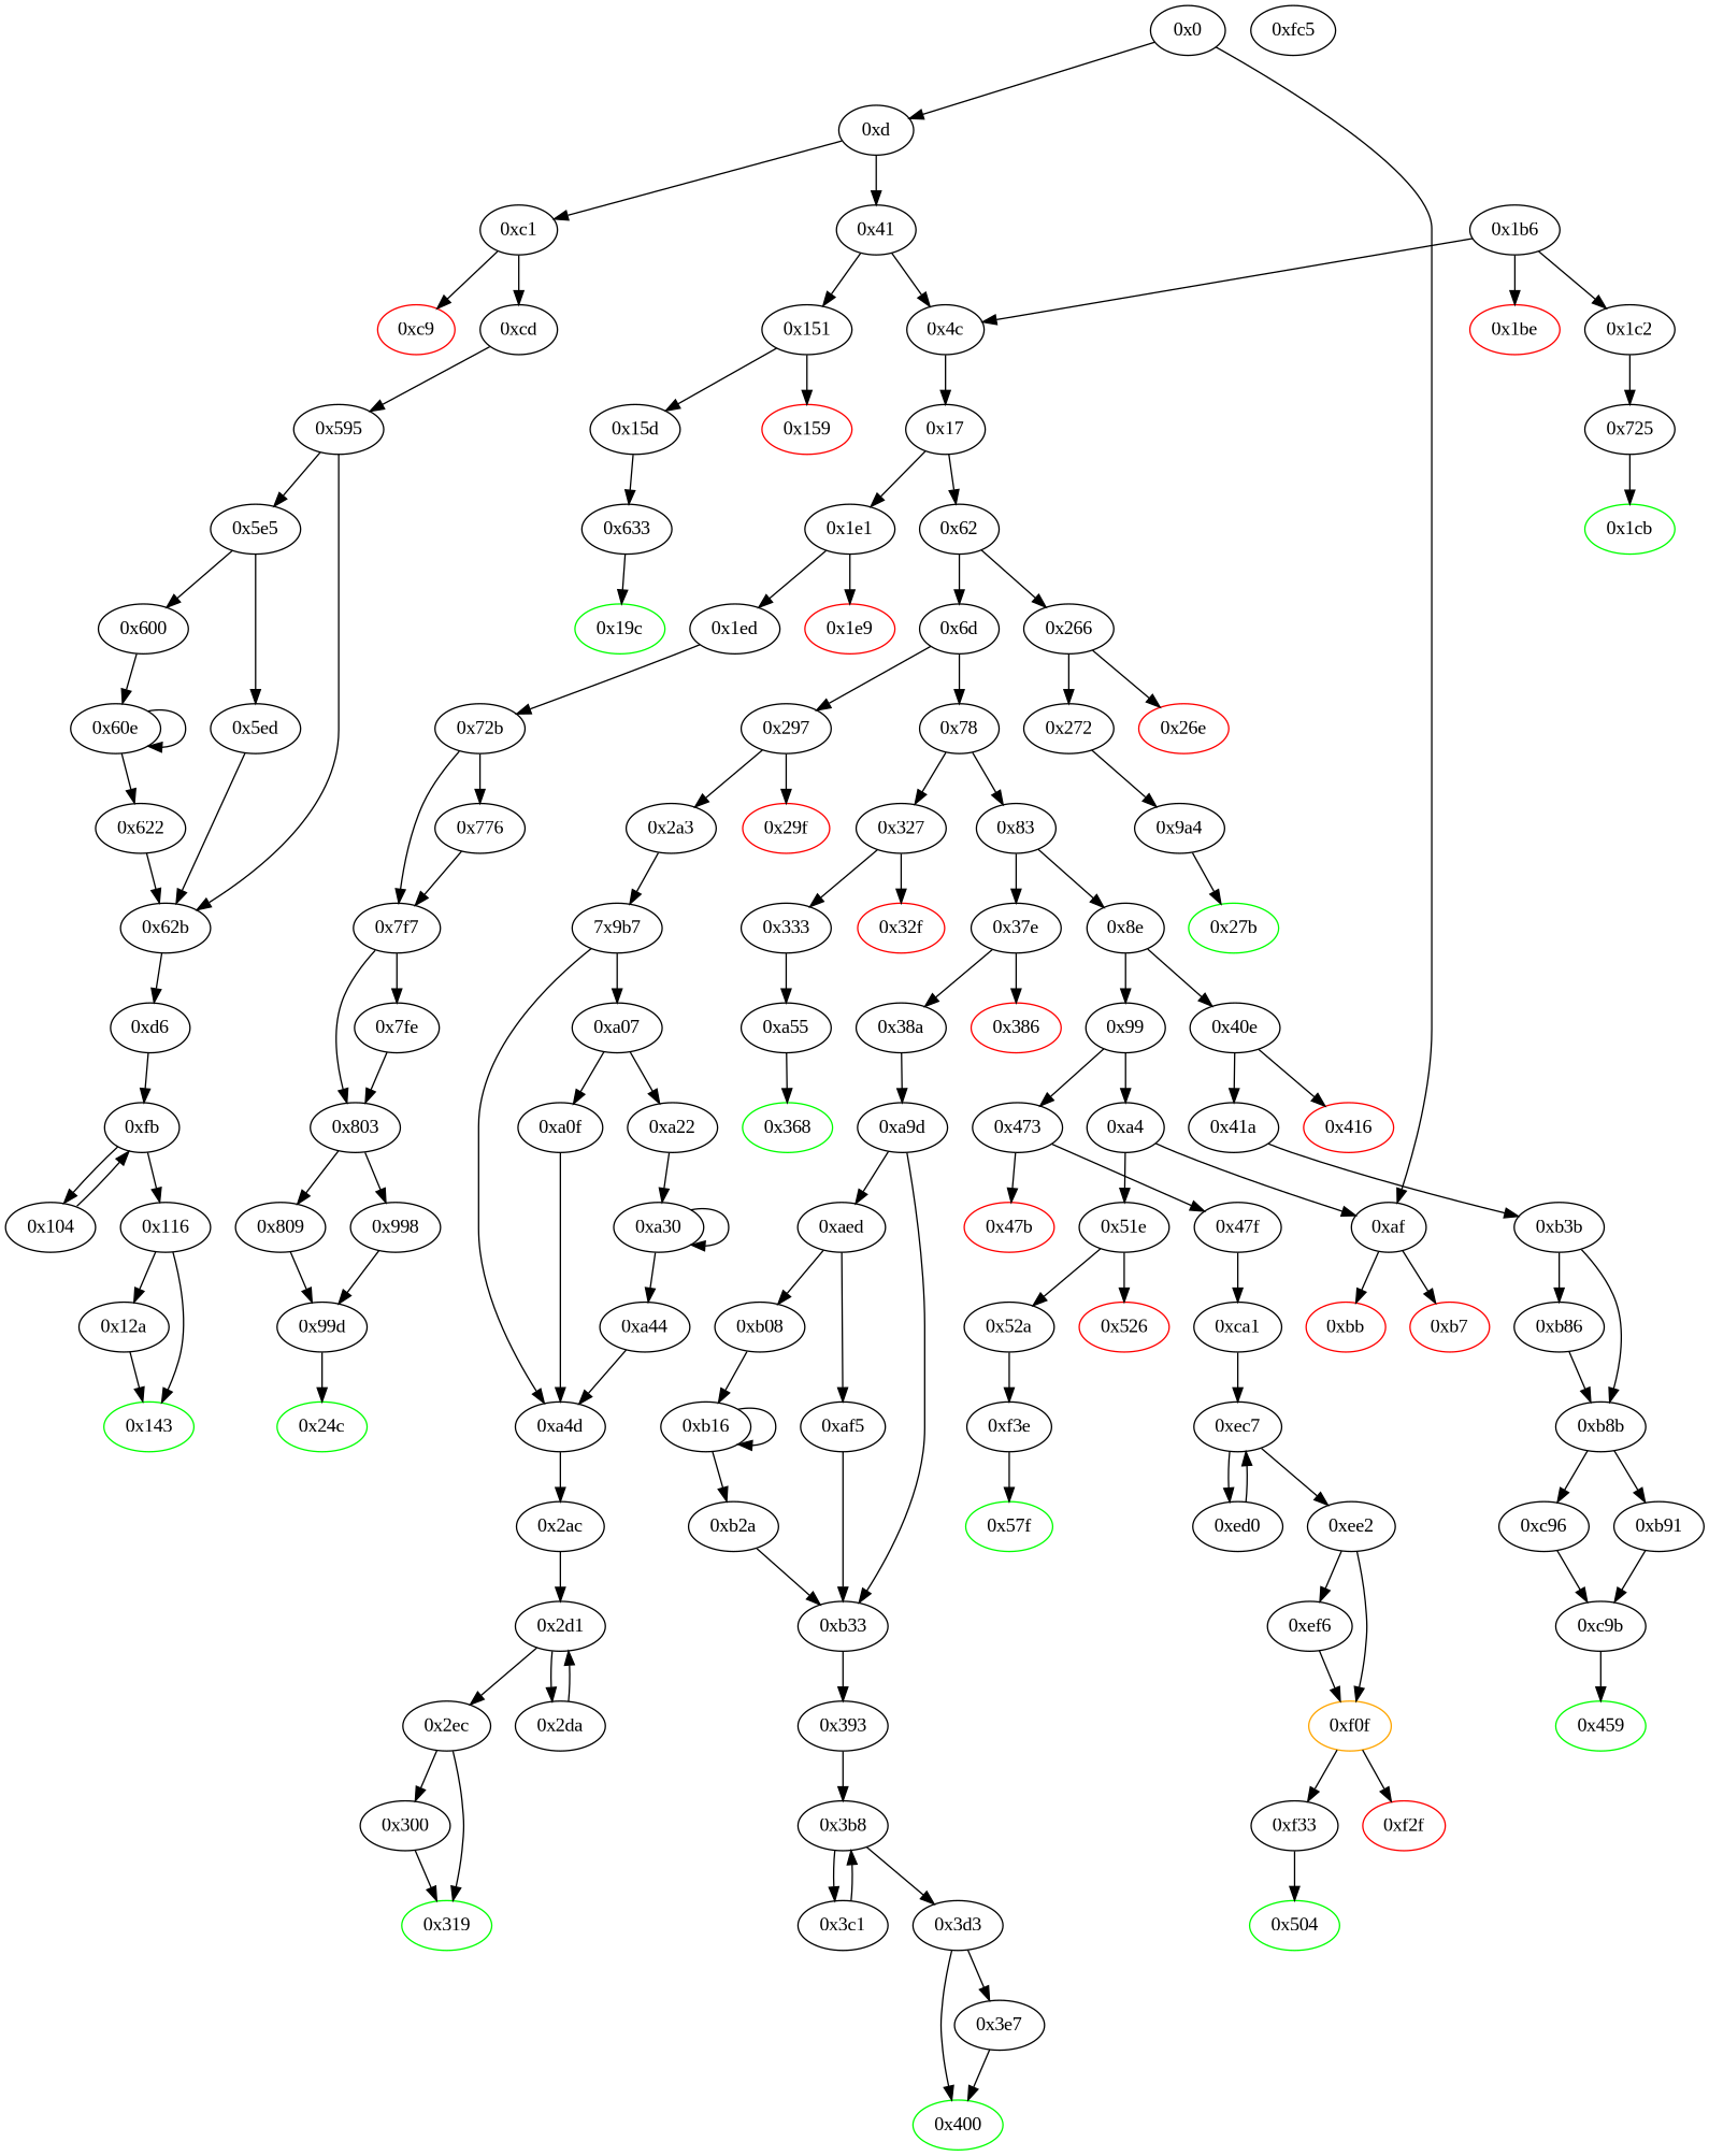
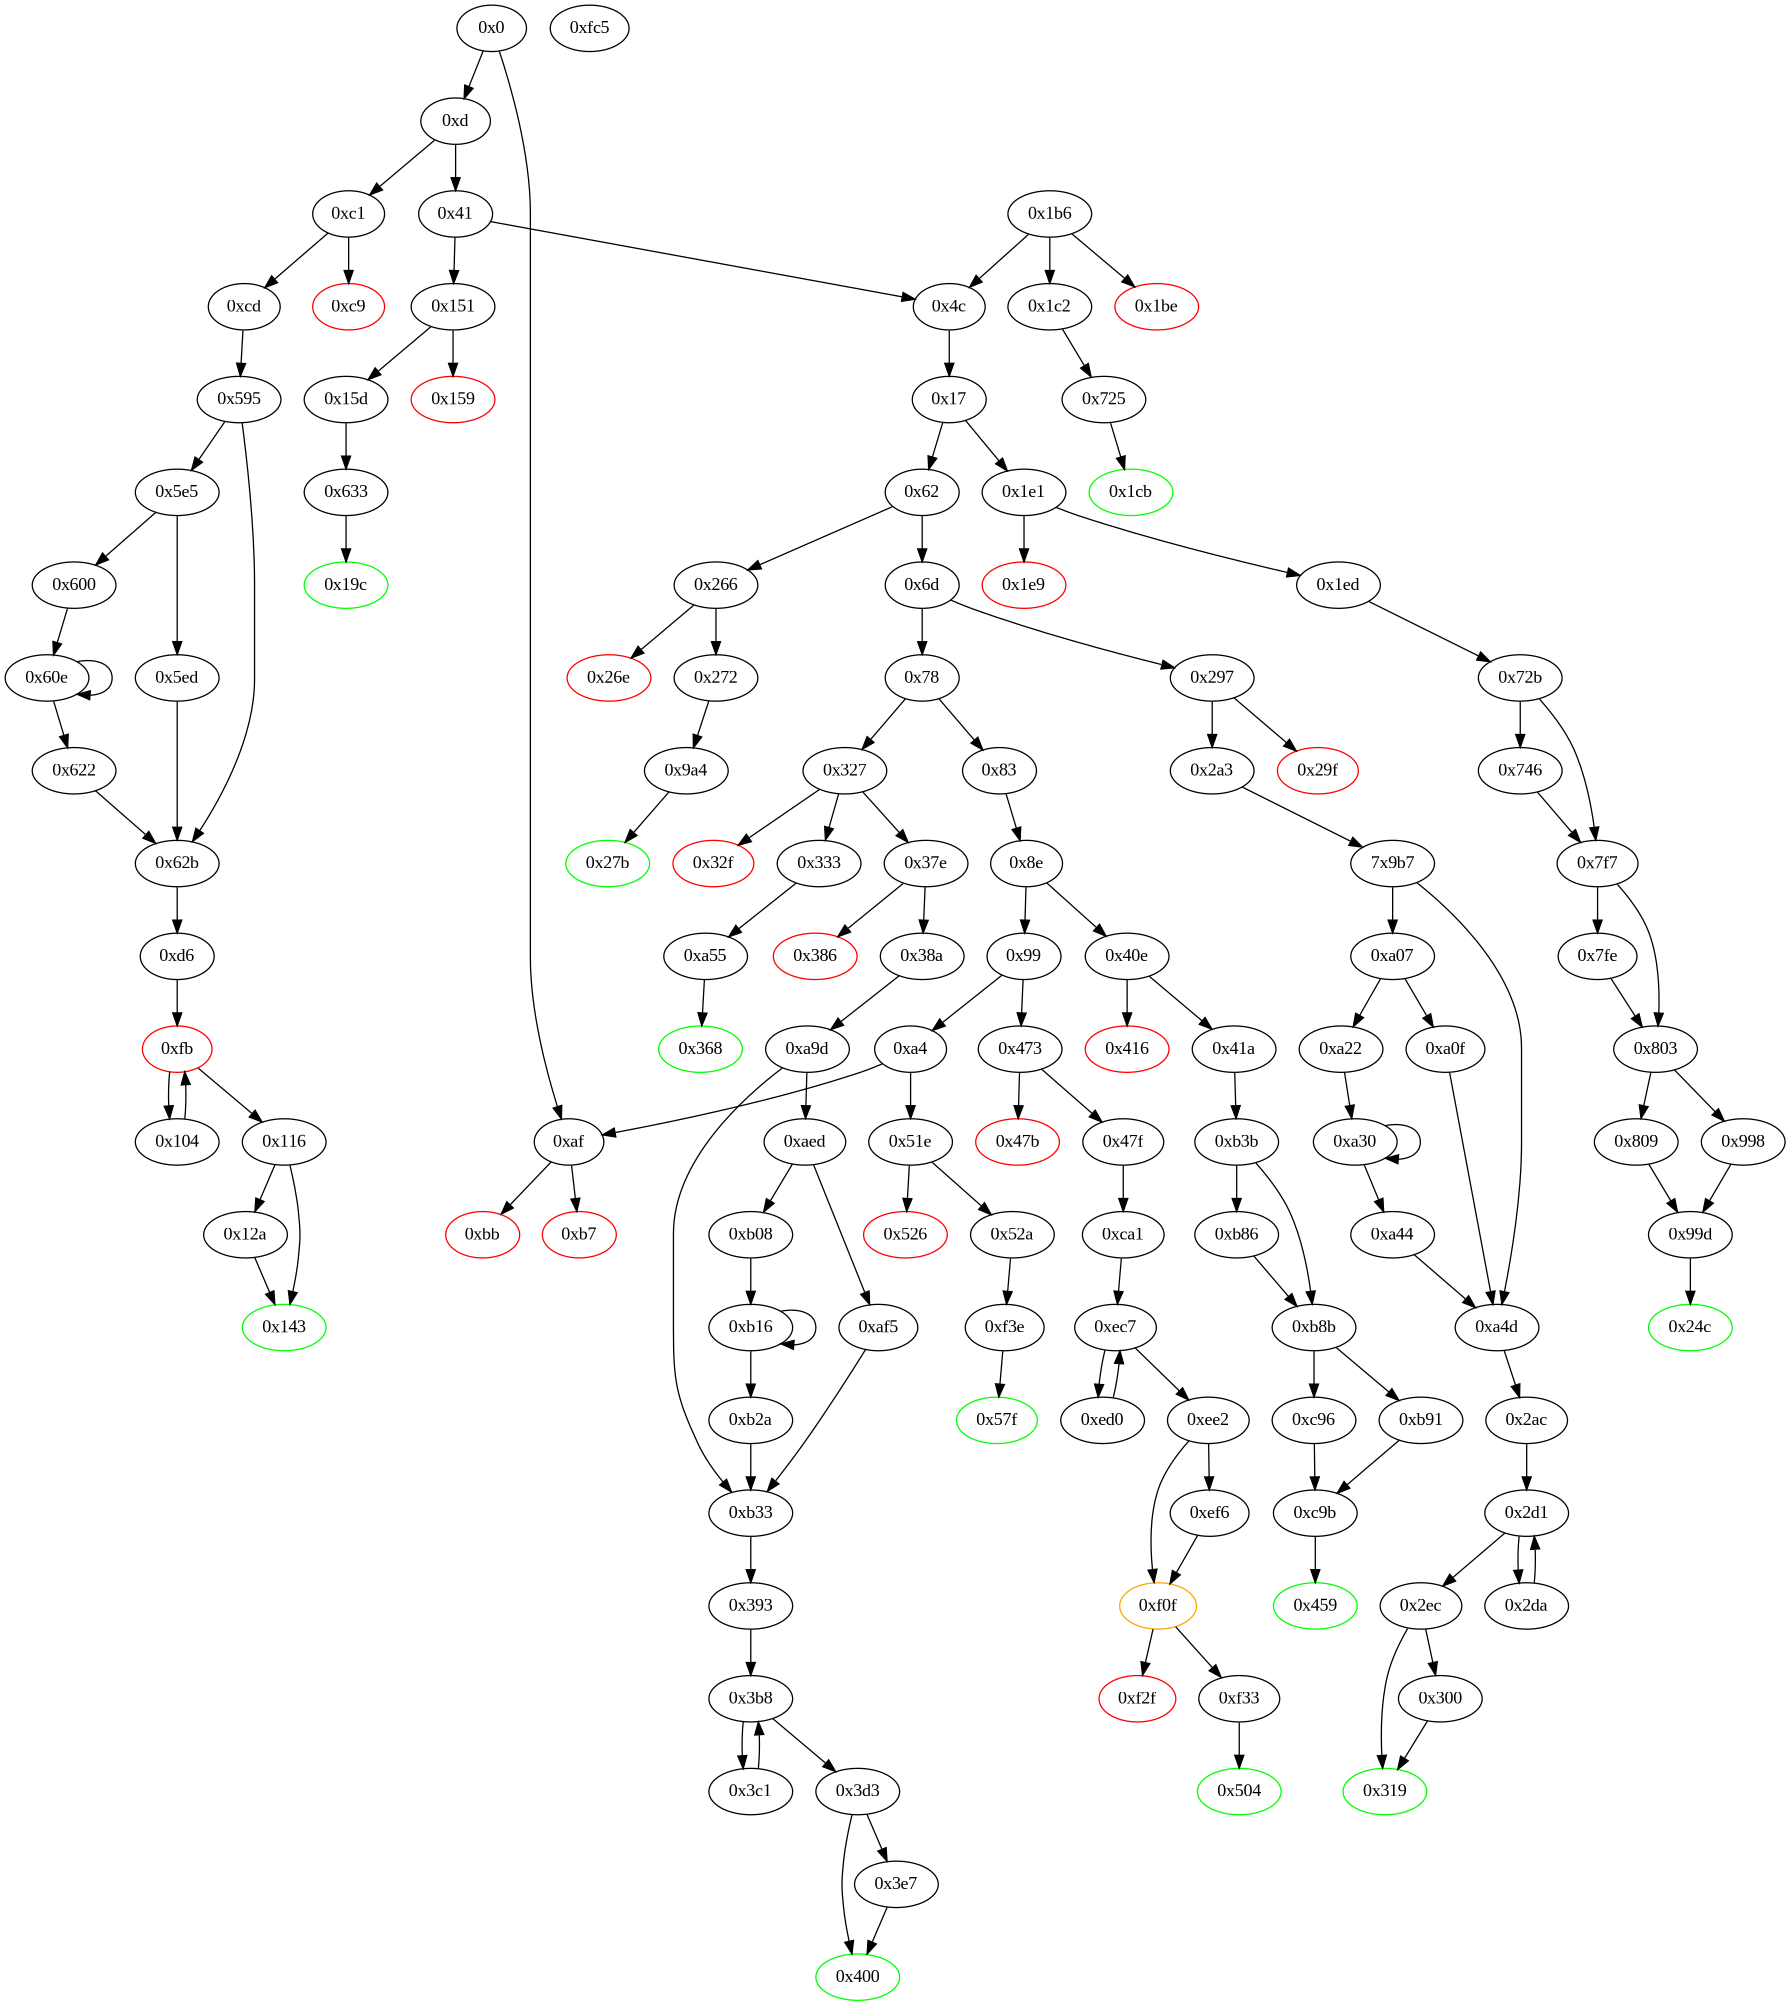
  digraph {
    fontname="Liberation Serif"
    node [fillcolor=white fontname="Liberation Serif" style=filled]
    edge [fontname="Liberation Serif"]
    "0x297"
    "0x2a3"
    "0x29f" [color=red]
    n4 [label="7x9b7"]
    "0x78"
    "0x83"
    "0x327"
    "0x8e"
    "0x37e"
    "0x32f" [color=red]
    "0x333"
    "0xc96"
    "0xc9b"
    "0x459" [color=green]
    "0x104"
-   "0xfb"
+   "0xfb" [color=red]
    "0x116"
    "0xa4d"
    "0xa07"
    "0x2ac"
    "0xa22"
    "0xa0f"
    "0x5ed"
    "0x62b"
    "0xd6"
    "0xf0f" [color=orange]
    "0xef6"
    "0xf33"
    "0xf2f" [color=red]
    "0xc9" [color=red]
    "0xfc5"
    "0x41"
    "0x151"
    "0x4c"
    "0x159" [color=red]
    "0x15d"
    n37 [label="0x17"]
    "0x1e9" [color=red]
    "0x72b"
-   "0x776"
+   "0x776" [label="0x746"]
    "0x7f7"
    "0x7fe"
    "0x803"
    "0x19c" [color=green]
    "0x633"
    "0x99"
    "0xa4"
    "0x473"
    "0x51e"
    "0xaf"
    "0x47f"
    "0x47b" [color=red]
    "0xa30"
    "0xa44"
    "0x40e"
    "0x38a"
    "0x386" [color=red]
    "0x1cb" [color=green]
    "0x52a"
    "0xf3e"
    "0x57f" [color=green]
    "0x272"
    "0x9a4"
    "0x27b" [color=green]
    "0x2da"
    "0x2d1"
    "0x2ec"
    "0x24c" [color=green]
    "0x12a"
    "0x143" [color=green]
    "0xb91"
    "0xb08"
    "0xb16"
    "0xb2a"
    "0xa9d"
    "0xb33"
    "0xaed"
    "0x393"
    "0xaf5"
    "0xca1"
    "0xec7"
    "0xed0"
    "0xee2"
    "0x600"
    "0x60e"
    "0x622"
    "0xa55"
    "0x809"
    "0x998"
    "0x526" [color=red]
    "0xb7" [color=red]
    "0xbb" [color=red]
    "0x725"
    "0x368" [color=green]
    "0x3c1"
    "0x3b8"
    "0x3d3"
    "0xb8b"
    "0x41a"
    "0x416" [color=red]
    "0xb3b"
    "0x504" [color=green]
    "0xc1"
    "0xcd"
    "0x595"
    "0x400" [color=green]
    "0x3e7"
    "0xb86"
    "0x0"
    "0xd"
    "0x1be" [color=red]
    "0x1c2"
    "0x5e5"
    "0x99d"
    "0x62"
    "0x1e1"
    "0x266"
    "0x6d"
    "0x1ed"
    "0x26e" [color=red]
    "0x319" [color=green]
    "0x300"
    "0x1b6"
    "0x297" -> "0x2a3"
    "0x297" -> "0x29f"
    "0x2a3" -> n4
    n4 -> "0xa4d"
    n4 -> "0xa07"
    "0x78" -> "0x83"
    "0x78" -> "0x327"
    "0x83" -> "0x8e"
-   "0x83" -> "0x37e"
+   "0x327" -> "0x37e"
    "0x327" -> "0x32f"
    "0x327" -> "0x333"
    "0x8e" -> "0x99"
    "0x8e" -> "0x40e"
    "0x37e" -> "0x38a"
    "0x37e" -> "0x386"
    "0x333" -> "0xa55"
    "0xc96" -> "0xc9b"
    "0xc9b" -> "0x459"
    "0x104" -> "0xfb"
    "0xfb" -> "0x104"
    "0xfb" -> "0x116"
    "0x116" -> "0x12a"
    "0x116" -> "0x143"
    "0xa4d" -> "0x2ac"
    "0xa07" -> "0xa22"
    "0xa07" -> "0xa0f"
    "0x2ac" -> "0x2d1"
    "0xa22" -> "0xa30"
    "0xa0f" -> "0xa4d"
    "0x5ed" -> "0x62b"
    "0x62b" -> "0xd6"
    "0xd6" -> "0xfb"
    "0xf0f" -> "0xf33"
    "0xf0f" -> "0xf2f"
    "0xef6" -> "0xf0f"
    "0xf33" -> "0x504"
    "0x41" -> "0x151"
    "0x41" -> "0x4c"
    "0x151" -> "0x159"
    "0x151" -> "0x15d"
    "0x4c" -> n37
    "0x15d" -> "0x633"
    n37 -> "0x62"
    n37 -> "0x1e1"
    "0x72b" -> "0x776"
    "0x72b" -> "0x7f7"
    "0x776" -> "0x7f7"
    "0x7f7" -> "0x7fe"
    "0x7f7" -> "0x803"
    "0x7fe" -> "0x803"
    "0x803" -> "0x809"
    "0x803" -> "0x998"
    "0x633" -> "0x19c"
    "0x99" -> "0xa4"
    "0x99" -> "0x473"
    "0xa4" -> "0x51e"
    "0xa4" -> "0xaf"
    "0x473" -> "0x47f"
    "0x473" -> "0x47b"
    "0x51e" -> "0x52a"
    "0x51e" -> "0x526"
    "0xaf" -> "0xb7"
    "0xaf" -> "0xbb"
    "0x47f" -> "0xca1"
    "0xa30" -> "0xa30"
    "0xa30" -> "0xa44"
    "0xa44" -> "0xa4d"
    "0x40e" -> "0x41a"
    "0x40e" -> "0x416"
    "0x38a" -> "0xa9d"
    "0x52a" -> "0xf3e"
    "0xf3e" -> "0x57f"
    "0x272" -> "0x9a4"
    "0x9a4" -> "0x27b"
    "0x2da" -> "0x2d1"
    "0x2d1" -> "0x2da"
    "0x2d1" -> "0x2ec"
    "0x2ec" -> "0x319"
    "0x2ec" -> "0x300"
    "0x12a" -> "0x143"
    "0xb91" -> "0xc9b"
    "0xb08" -> "0xb16"
    "0xb16" -> "0xb16"
    "0xb16" -> "0xb2a"
    "0xb2a" -> "0xb33"
    "0xa9d" -> "0xb33"
    "0xa9d" -> "0xaed"
    "0xb33" -> "0x393"
    "0xaed" -> "0xb08"
    "0xaed" -> "0xaf5"
    "0x393" -> "0x3b8"
    "0xaf5" -> "0xb33"
    "0xca1" -> "0xec7"
    "0xec7" -> "0xed0"
    "0xec7" -> "0xee2"
    "0xed0" -> "0xec7"
    "0xee2" -> "0xf0f"
    "0xee2" -> "0xef6"
    "0x600" -> "0x60e"
    "0x60e" -> "0x60e"
    "0x60e" -> "0x622"
    "0x622" -> "0x62b"
    "0xa55" -> "0x368"
    "0x809" -> "0x99d"
    "0x998" -> "0x99d"
    "0x725" -> "0x1cb"
    "0x3c1" -> "0x3b8"
    "0x3b8" -> "0x3c1"
    "0x3b8" -> "0x3d3"
    "0x3d3" -> "0x400"
    "0x3d3" -> "0x3e7"
    "0xb8b" -> "0xc96"
    "0xb8b" -> "0xb91"
    "0x41a" -> "0xb3b"
    "0xb3b" -> "0xb8b"
    "0xb3b" -> "0xb86"
    "0xc1" -> "0xc9"
    "0xc1" -> "0xcd"
    "0xcd" -> "0x595"
    "0x595" -> "0x62b"
    "0x595" -> "0x5e5"
    "0x3e7" -> "0x400"
    "0xb86" -> "0xb8b"
    "0x0" -> "0xaf"
    "0x0" -> "0xd"
    "0xd" -> "0x41"
    "0xd" -> "0xc1"
    "0x1c2" -> "0x725"
    "0x5e5" -> "0x5ed"
    "0x5e5" -> "0x600"
    "0x99d" -> "0x24c"
    "0x62" -> "0x266"
    "0x62" -> "0x6d"
    "0x1e1" -> "0x1e9"
    "0x1e1" -> "0x1ed"
    "0x266" -> "0x272"
    "0x266" -> "0x26e"
    "0x6d" -> "0x297"
    "0x6d" -> "0x78"
    "0x1ed" -> "0x72b"
    "0x300" -> "0x319"
    "0x1b6" -> "0x4c"
    "0x1b6" -> "0x1be"
    "0x1b6" -> "0x1c2"
  }
